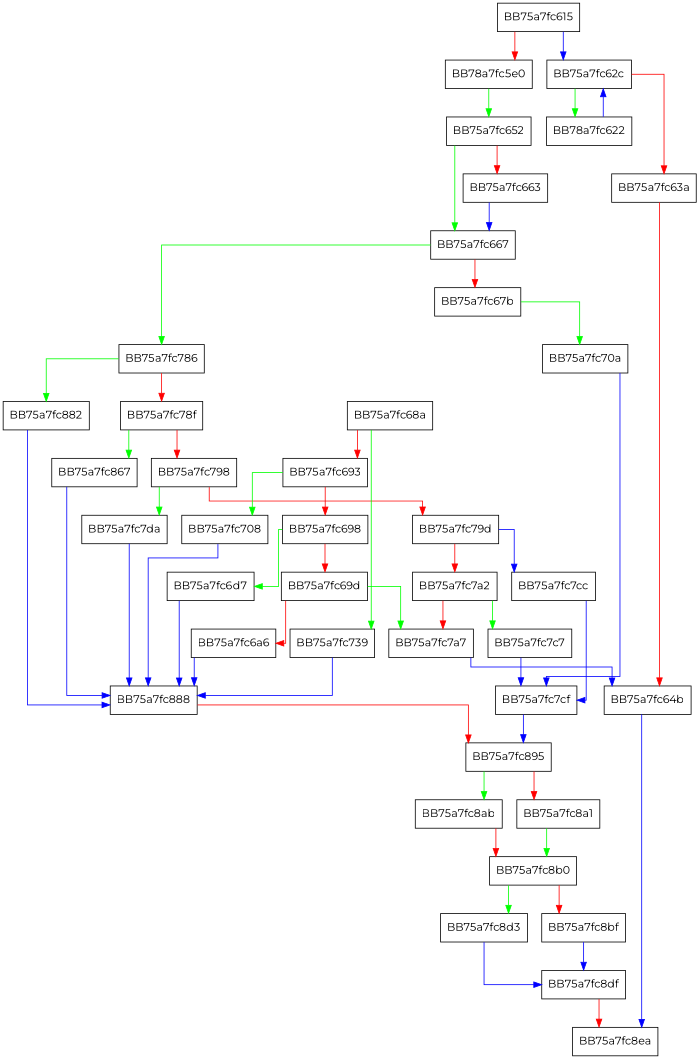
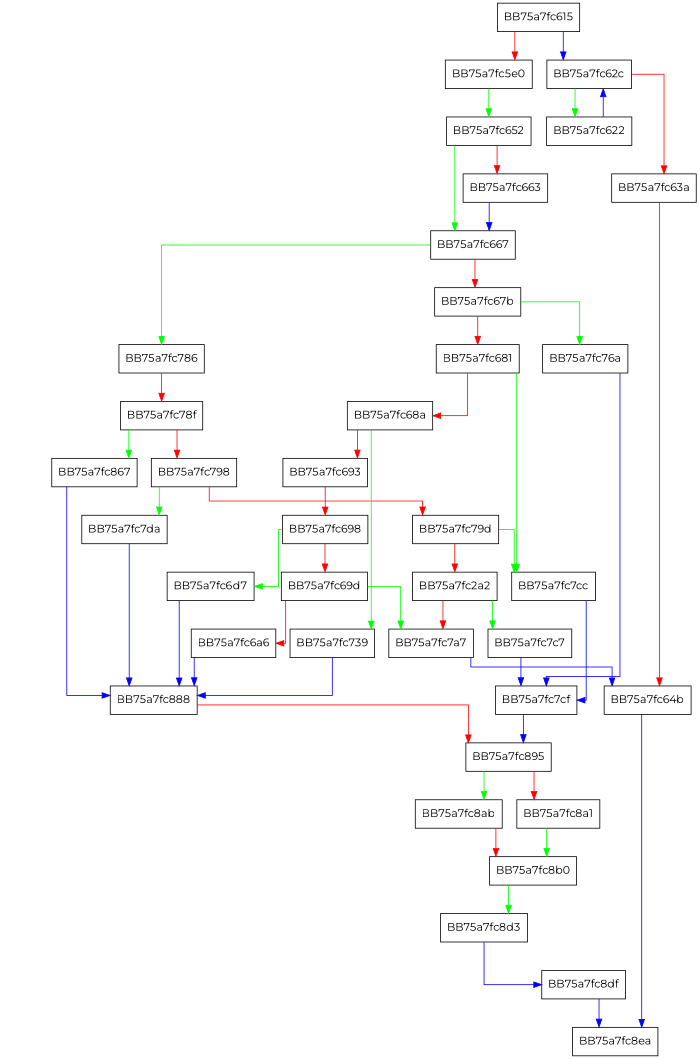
  digraph {
    fontname=Montserrat
    splines=ortho
    node [fontname=Montserrat shape=box]
    edge [color=red fontname=Montserrat]
-   BB75a7fc5e0 [label=BB78a7fc5e0]
+   BB75a7fc5e0
    BB75a7fc652
    BB75a7fc667
    BB75a7fc663
    BB75a7fc615
    BB75a7fc62c
    BB75a7fc786
    BB75a7fc67b
-   BB75a7fc622 [label=BB78a7fc622]
+   BB75a7fc622
    BB75a7fc63a
    BB75a7fc64b
    BB75a7fc8ea
-   BB75a7fc882
    BB75a7fc78f
-   BB75a7fc76a [label=BB75a7fc70a]
+   BB75a7fc76a
+   BB75a7fc681
    BB75a7fc888
    BB75a7fc867
    BB75a7fc798
    BB75a7fc7cf
    BB75a7fc7cc
    BB75a7fc68a
    BB75a7fc895
    BB75a7fc739
    BB75a7fc693
-   BB75a7fc708
    BB75a7fc698
    BB75a7fc6d7
    BB75a7fc69d
    BB75a7fc7a7
    BB75a7fc6a6
    BB75a7fc8ab
    BB75a7fc8a1
    BB75a7fc7da
    BB75a7fc79d
-   BB75a7fc7a2
+   BB75a7fc7a2 [label=BB75a7fc2a2]
    BB75a7fc7c7
    BB75a7fc8b0
    BB75a7fc8d3
-   BB75a7fc8bf
    BB75a7fc8df
    BB75a7fc5e0 -> BB75a7fc652 [color=green]
    BB75a7fc652 -> BB75a7fc667 [color=green]
    BB75a7fc652 -> BB75a7fc663
    BB75a7fc667 -> BB75a7fc786 [color=green]
    BB75a7fc667 -> BB75a7fc67b
    BB75a7fc663 -> BB75a7fc667 [color=blue]
    BB75a7fc615 -> BB75a7fc5e0
    BB75a7fc615 -> BB75a7fc62c [color=blue]
    BB75a7fc62c -> BB75a7fc622 [color=green]
    BB75a7fc62c -> BB75a7fc63a
-   BB75a7fc786 -> BB75a7fc882 [color=green]
    BB75a7fc786 -> BB75a7fc78f
    BB75a7fc67b -> BB75a7fc76a [color=green]
+   BB75a7fc67b -> BB75a7fc681
    BB75a7fc622 -> BB75a7fc62c [color=blue]
    BB75a7fc63a -> BB75a7fc64b
    BB75a7fc64b -> BB75a7fc8ea [color=blue]
-   BB75a7fc882 -> BB75a7fc888 [color=blue]
    BB75a7fc78f -> BB75a7fc867 [color=green]
    BB75a7fc78f -> BB75a7fc798
    BB75a7fc76a -> BB75a7fc7cf [color=blue]
+   BB75a7fc681 -> BB75a7fc7cc [color=green]
+   BB75a7fc681 -> BB75a7fc68a
    BB75a7fc888 -> BB75a7fc895
    BB75a7fc867 -> BB75a7fc888 [color=blue]
    BB75a7fc798 -> BB75a7fc7da [color=green]
    BB75a7fc798 -> BB75a7fc79d
    BB75a7fc7cf -> BB75a7fc895 [color=blue]
    BB75a7fc7cc -> BB75a7fc7cf [color=blue]
    BB75a7fc68a -> BB75a7fc739 [color=green]
    BB75a7fc68a -> BB75a7fc693
    BB75a7fc895 -> BB75a7fc8ab [color=green]
    BB75a7fc895 -> BB75a7fc8a1
    BB75a7fc739 -> BB75a7fc888 [color=blue]
-   BB75a7fc693 -> BB75a7fc708 [color=green]
    BB75a7fc693 -> BB75a7fc698
-   BB75a7fc708 -> BB75a7fc888 [color=blue]
    BB75a7fc698 -> BB75a7fc6d7 [color=green]
    BB75a7fc698 -> BB75a7fc69d
    BB75a7fc6d7 -> BB75a7fc888 [color=blue]
    BB75a7fc69d -> BB75a7fc7a7 [color=green]
    BB75a7fc69d -> BB75a7fc6a6
    BB75a7fc7a7 -> BB75a7fc64b [color=blue]
    BB75a7fc6a6 -> BB75a7fc888 [color=blue]
    BB75a7fc8ab -> BB75a7fc8b0
    BB75a7fc8a1 -> BB75a7fc8b0 [color=green]
    BB75a7fc7da -> BB75a7fc888 [color=blue]
-   BB75a7fc79d -> BB75a7fc7cc [color=blue]
+   BB75a7fc79d -> BB75a7fc7cc [color=green]
    BB75a7fc79d -> BB75a7fc7a2
    BB75a7fc7a2 -> BB75a7fc7a7
    BB75a7fc7a2 -> BB75a7fc7c7 [color=green]
    BB75a7fc7c7 -> BB75a7fc7cf [color=blue]
    BB75a7fc8b0 -> BB75a7fc8d3 [color=green]
-   BB75a7fc8b0 -> BB75a7fc8bf
    BB75a7fc8d3 -> BB75a7fc8df [color=blue]
-   BB75a7fc8bf -> BB75a7fc8df [color=blue]
-   BB75a7fc8df -> BB75a7fc8ea
+   BB75a7fc8df -> BB75a7fc8ea [color=blue]
  }
